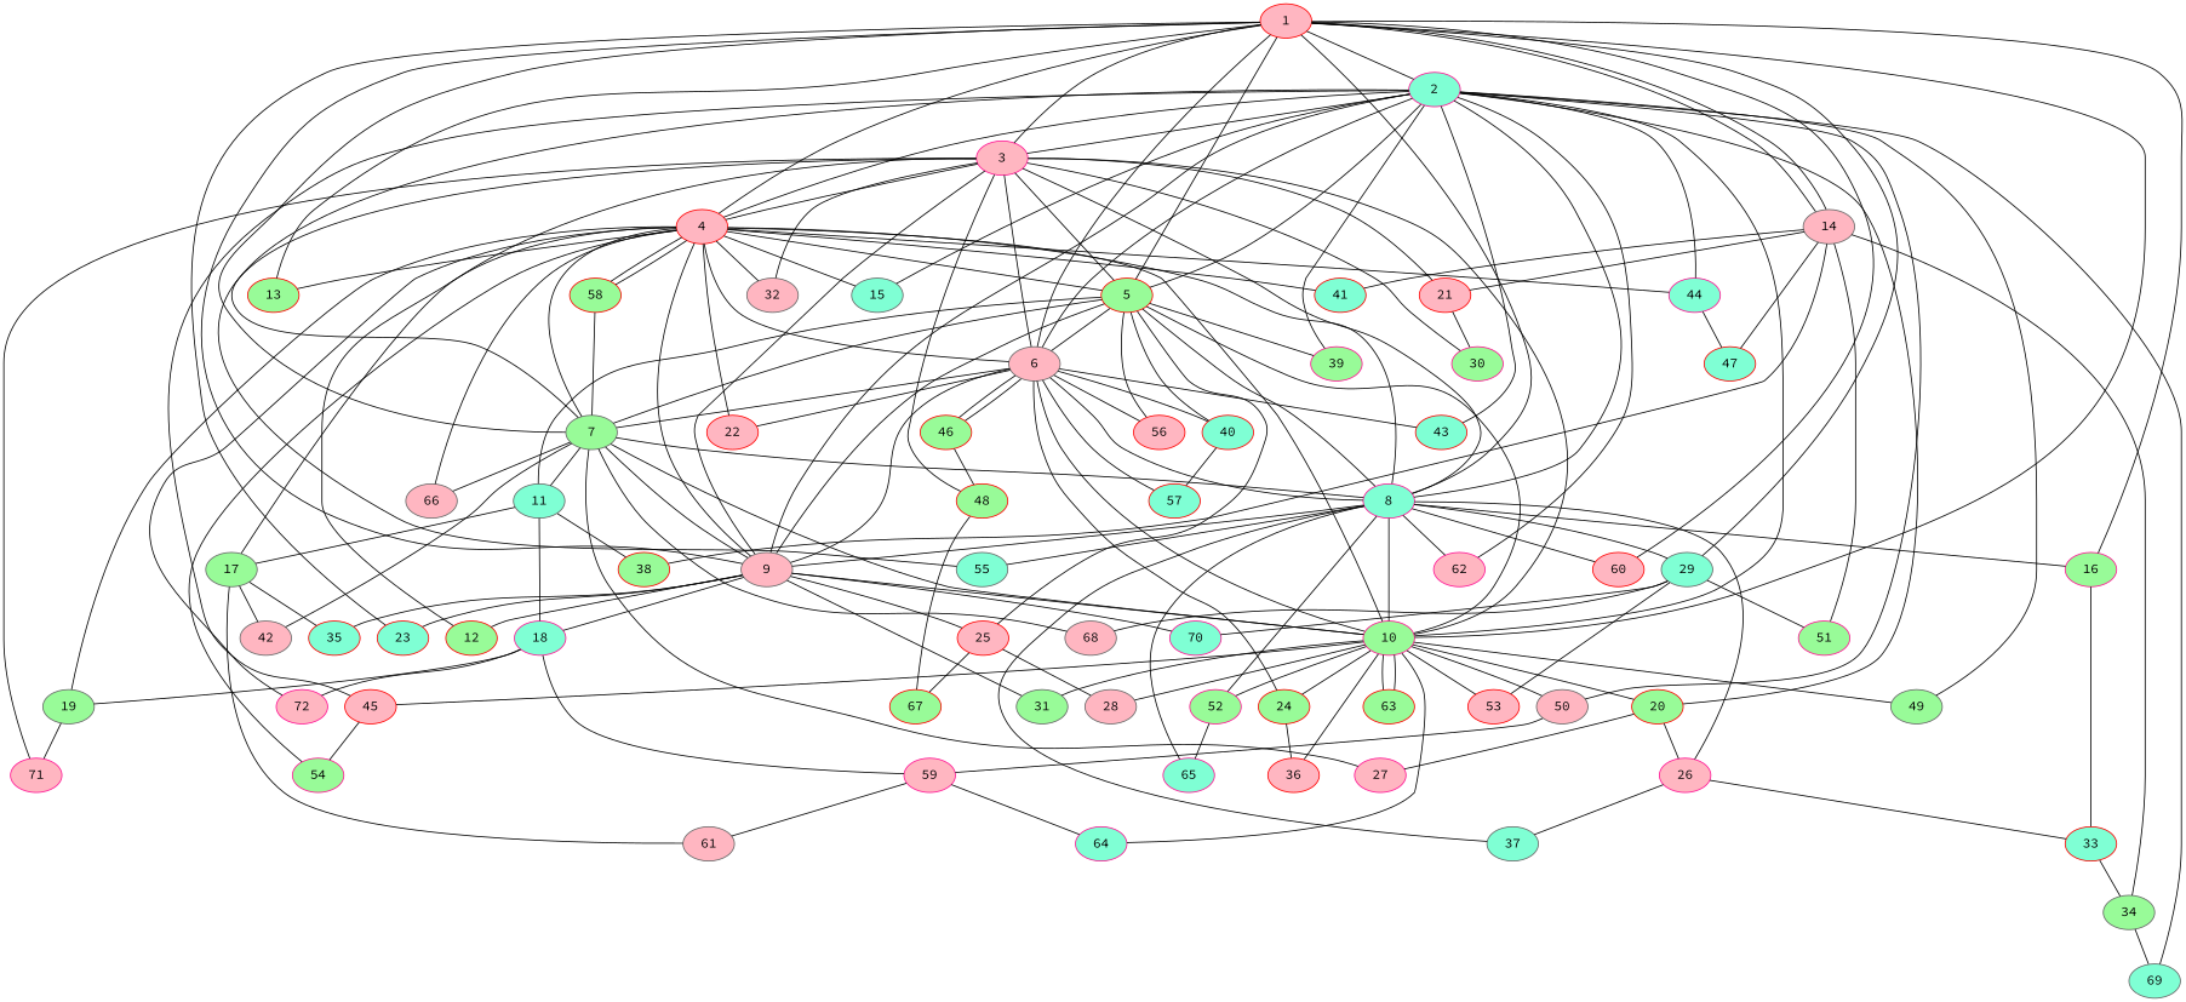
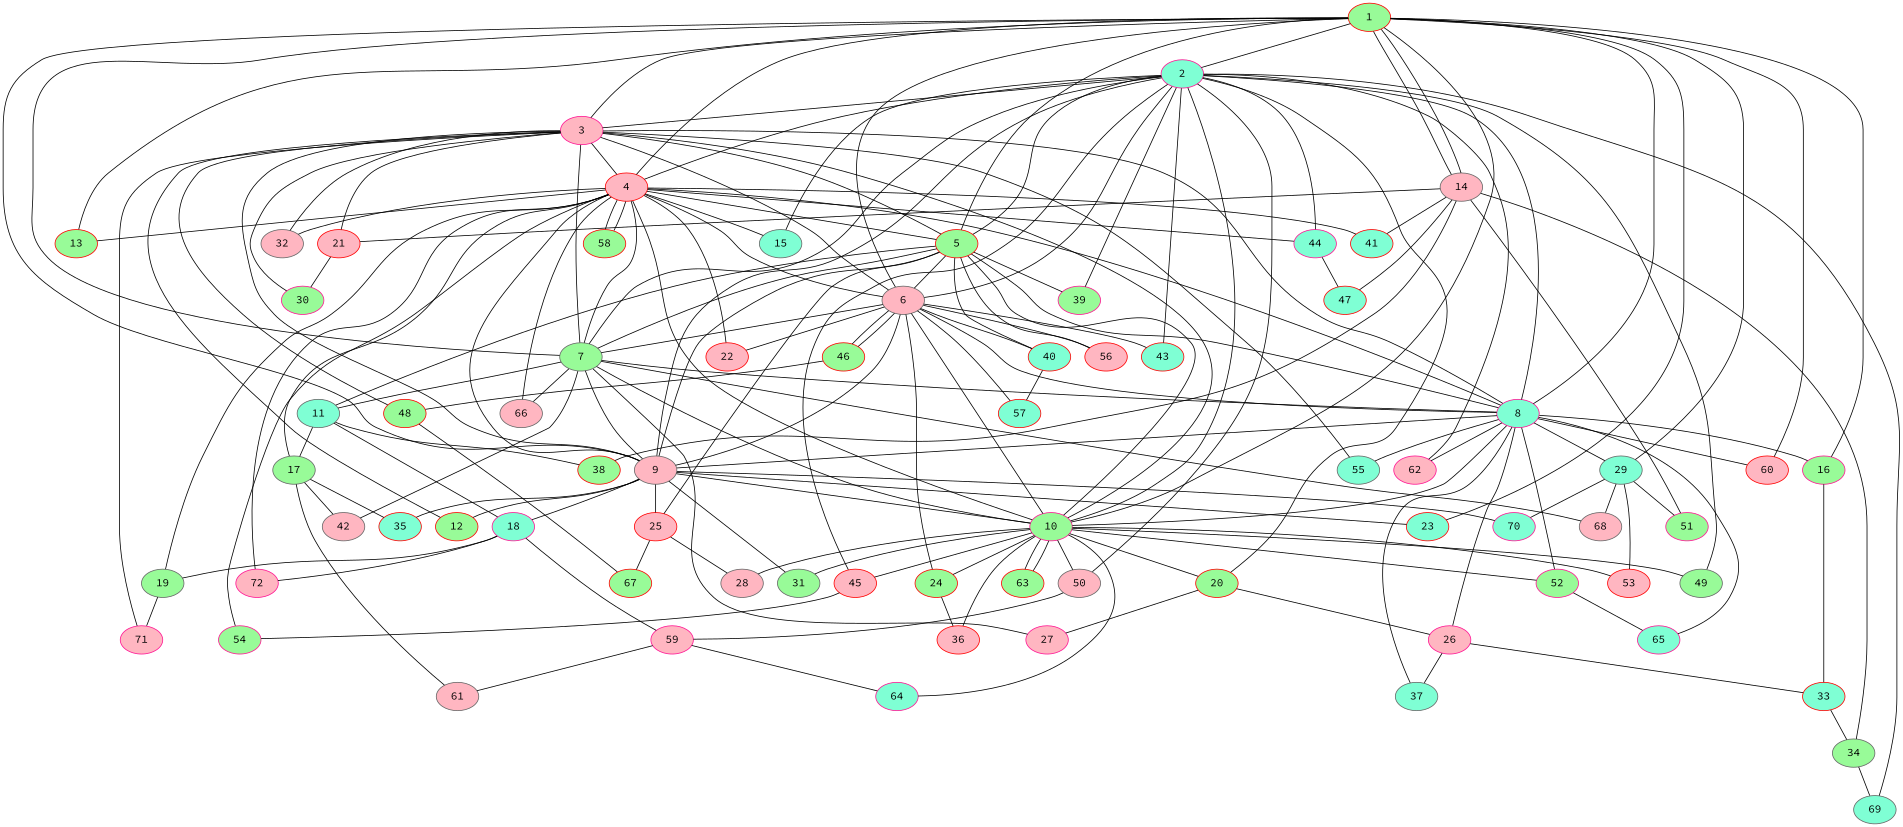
  graph {
    fontname="Source Code Pro"
    node [color=red fillcolor=lightpink fontname="Source Code Pro" style=filled]
    edge [fontname="Source Code Pro"]
    2 [color=deeppink fillcolor=aquamarine]
-   1
+   1 [fillcolor=palegreen]
    3 [color=deeppink]
    4
    5 [fillcolor=palegreen]
    6 [color=gray40]
    7 [color=gray40 fillcolor=palegreen]
    8 [color=deeppink fillcolor=aquamarine]
    9 [color=gray40]
    10 [color=deeppink fillcolor=palegreen]
    13 [fillcolor=palegreen]
    14 [color=gray40]
    16 [color=deeppink fillcolor=palegreen]
    23 [fillcolor=aquamarine]
    29 [color=gray40 fillcolor=aquamarine]
    60
    15 [color=gray40 fillcolor=aquamarine]
    20 [fillcolor=palegreen]
    39 [color=deeppink fillcolor=palegreen]
    43 [fillcolor=aquamarine]
    44 [color=deeppink fillcolor=aquamarine]
    45
    49 [color=gray40 fillcolor=palegreen]
    50 [color=gray40]
    62 [color=deeppink]
    69 [color=gray40 fillcolor=aquamarine]
    12 [fillcolor=palegreen]
    21
    30 [color=deeppink fillcolor=palegreen]
    32 [color=gray40]
    48 [fillcolor=palegreen]
    55 [color=gray40 fillcolor=aquamarine]
    71 [color=deeppink]
    17 [color=gray40 fillcolor=palegreen]
    19 [color=gray40 fillcolor=palegreen]
    22
    41 [fillcolor=aquamarine]
    54 [color=deeppink fillcolor=palegreen]
    58 [fillcolor=palegreen]
    66 [color=gray40]
    72 [color=deeppink]
    11 [color=gray40 fillcolor=aquamarine]
    25
    40 [fillcolor=aquamarine]
    56
    24 [fillcolor=palegreen]
    46 [fillcolor=palegreen]
    57 [fillcolor=aquamarine]
    27 [color=deeppink]
    42 [color=gray40]
    68 [color=gray40]
    26 [color=deeppink]
    37 [color=gray40 fillcolor=aquamarine]
    52 [color=deeppink fillcolor=palegreen]
    65 [color=deeppink fillcolor=aquamarine]
    18 [color=deeppink fillcolor=aquamarine]
    31 [color=gray40 fillcolor=palegreen]
    35 [fillcolor=aquamarine]
    70 [color=deeppink fillcolor=aquamarine]
    28 [color=gray40]
    36
    53
    63 [fillcolor=palegreen]
    64 [color=deeppink fillcolor=aquamarine]
    38 [fillcolor=palegreen]
    34 [color=gray40 fillcolor=palegreen]
    47 [fillcolor=aquamarine]
    51 [color=deeppink fillcolor=palegreen]
    33 [fillcolor=aquamarine]
    59 [color=deeppink]
    67 [fillcolor=palegreen]
    61 [color=gray40]
    2 -- 3
    2 -- 4
    2 -- 5
    2 -- 6
    2 -- 7
    2 -- 8
    2 -- 9
    2 -- 10
    2 -- 15
    2 -- 20
    2 -- 39
    2 -- 43
    2 -- 44
    2 -- 45
    2 -- 49
    2 -- 50
    2 -- 62
    2 -- 69
    1 -- 2
    1 -- 3
    1 -- 4
    1 -- 5
    1 -- 6
    1 -- 7
    1 -- 8
    1 -- 9
    1 -- 10
    1 -- 13
    1 -- 14
    1 -- 14
    1 -- 16
    1 -- 23
    1 -- 29
    1 -- 60
    3 -- 4
    3 -- 5
    3 -- 6
-   58 -- 7
+   3 -- 7
    3 -- 8
    3 -- 9
    3 -- 10
    3 -- 12
    3 -- 21
    3 -- 30
    3 -- 32
    3 -- 48
    3 -- 55
    3 -- 71
    4 -- 5
    4 -- 6
    4 -- 7
    4 -- 8
    4 -- 9
    4 -- 10
    4 -- 13
    4 -- 15
    4 -- 44
    4 -- 32
    4 -- 17
    4 -- 19
    4 -- 22
    4 -- 41
    4 -- 54
    4 -- 58
    4 -- 58
    4 -- 66
    4 -- 72
    5 -- 6
    5 -- 7
    5 -- 8
    5 -- 9
    5 -- 10
    5 -- 39
    5 -- 11
    5 -- 25
    5 -- 40
    5 -- 56
    6 -- 7
    6 -- 8
    6 -- 9
    6 -- 10
    6 -- 43
    6 -- 22
    6 -- 40
    6 -- 56
    6 -- 24
    6 -- 46
    6 -- 46
    6 -- 57
    7 -- 8
    7 -- 9
    7 -- 10
    7 -- 66
    7 -- 11
    7 -- 27
    7 -- 42
    7 -- 68
    8 -- 9
    8 -- 10
    8 -- 16
    8 -- 29
    8 -- 60
    8 -- 62
    8 -- 55
    8 -- 26
    8 -- 37
    8 -- 52
    8 -- 65
    9 -- 10
    9 -- 23
    9 -- 12
    9 -- 25
    9 -- 18
    9 -- 31
    9 -- 35
    9 -- 70
    10 -- 20
    10 -- 45
    10 -- 49
    10 -- 50
    10 -- 24
    10 -- 52
    10 -- 31
    10 -- 28
    10 -- 36
    10 -- 53
    10 -- 63
    10 -- 63
    10 -- 64
    14 -- 21
    14 -- 41
    14 -- 38
    14 -- 34
    14 -- 47
    14 -- 51
    16 -- 33
    29 -- 68
    29 -- 70
    29 -- 53
    29 -- 51
    20 -- 27
    20 -- 26
    44 -- 47
    45 -- 54
    50 -- 59
    21 -- 30
    48 -- 67
    17 -- 42
    17 -- 35
    17 -- 61
    19 -- 71
    11 -- 17
    11 -- 18
    11 -- 38
    25 -- 28
    25 -- 67
    40 -- 57
    24 -- 36
    46 -- 48
    26 -- 37
    26 -- 33
    52 -- 65
    18 -- 19
    18 -- 72
    18 -- 59
    34 -- 69
    33 -- 34
    59 -- 64
    59 -- 61
  }
